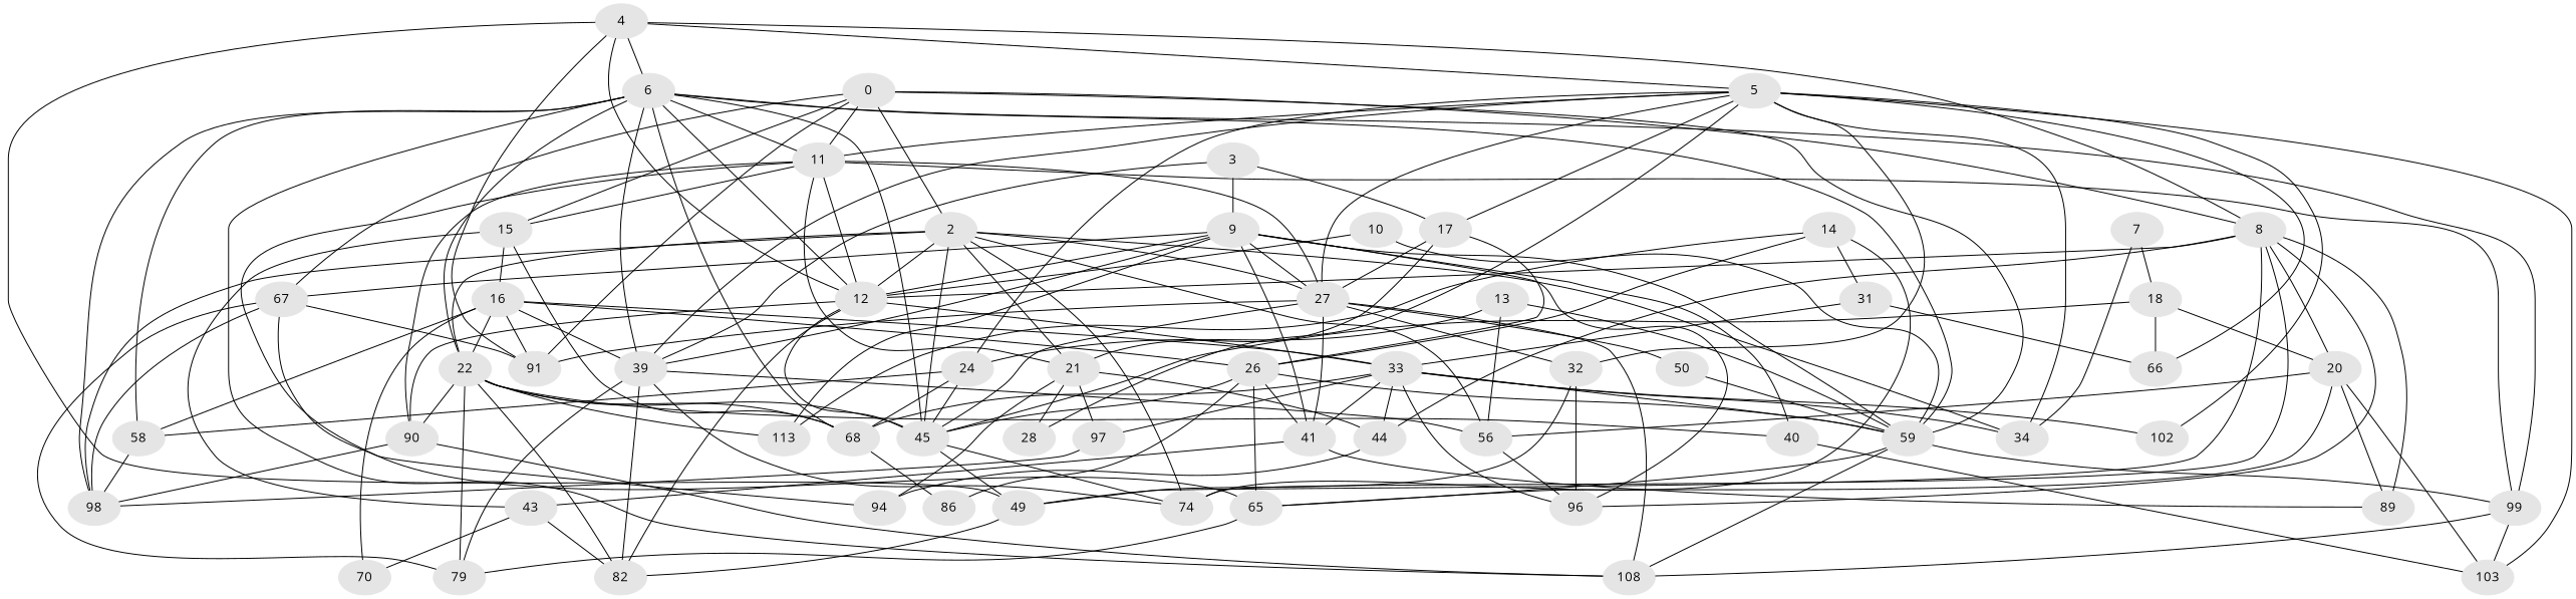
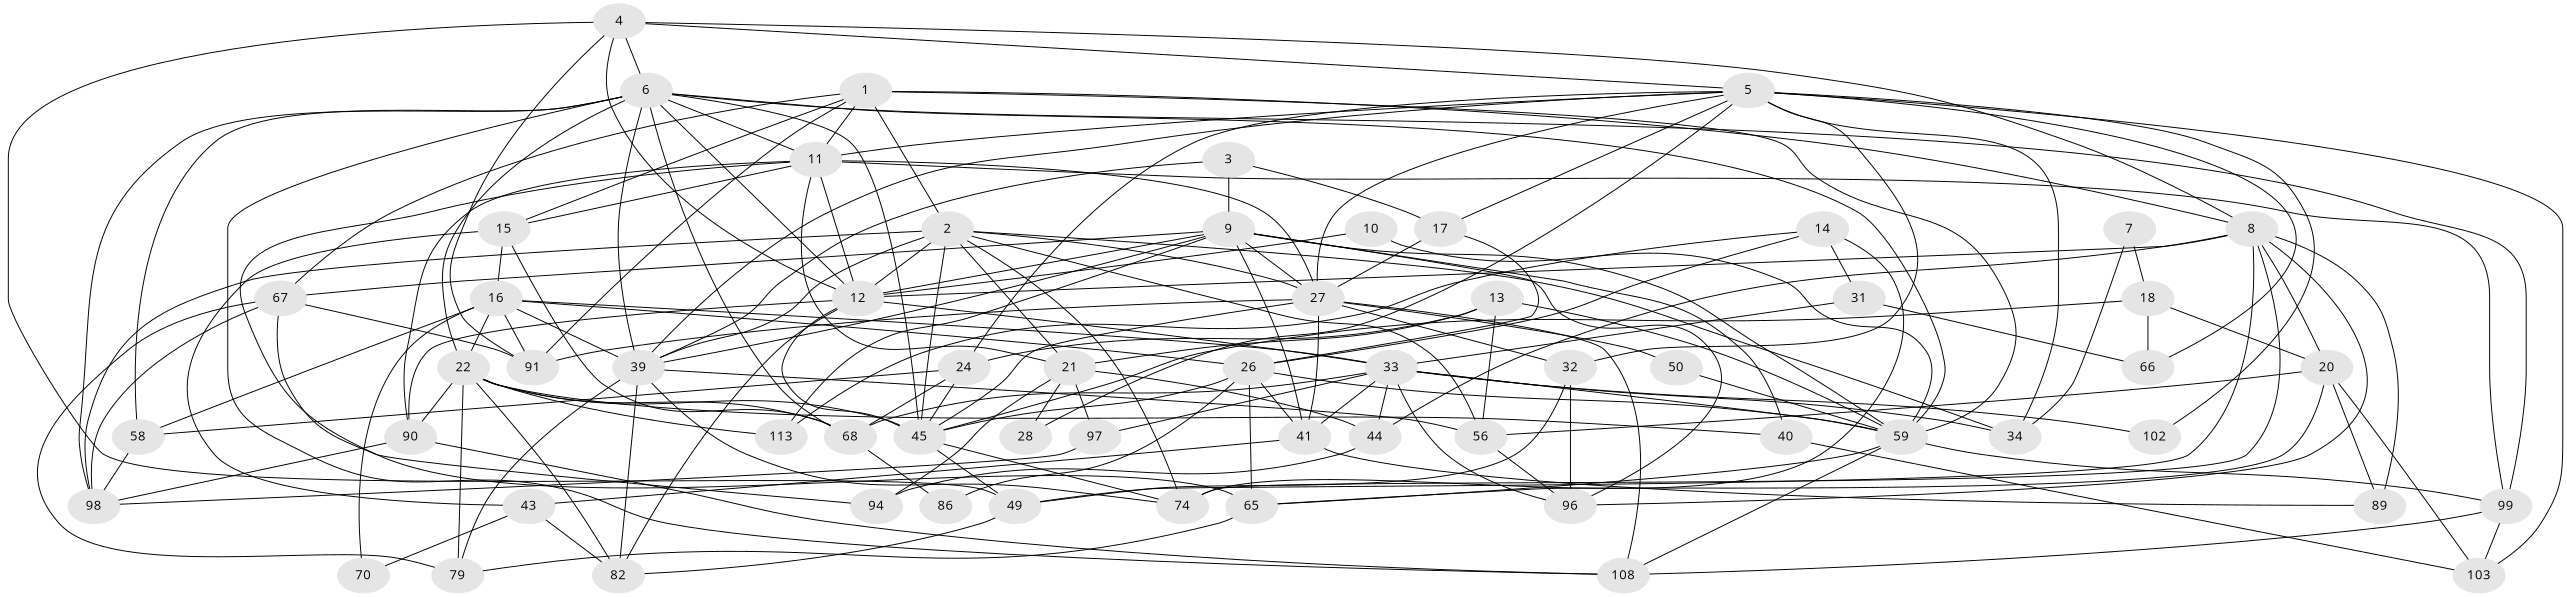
  graph {
    fontname="Open Sans"
    node [color=gray90 fontname="Open Sans" style=filled]
    edge [fontname="Open Sans"]
-   1 [super="+69" label=0]
+   1 [super="+69"]
    2 [super="+45+106"]
    8 [super="+84+77"]
    11 [super="+51"]
    15 [super="+95"]
    59 [super="+80"]
    67 [super="+78"]
    91
    12 [super="+30+53"]
    21 [super="+57+23"]
    22 [super="+76+38+75"]
    34
    n13 [label=45 super="+85"]
    56
    74 [super="+107"]
    98 [super="+120"]
    27 [super="+52+73"]
    49 [super="+63"]
    20
    44 [super="+54"]
    89
    96
    99
    65 [super="+72"]
    90 [super="+101"]
    68 [super="+116"]
    16 [super="+71"]
    43
    108 [super="+114"]
    94
    79
    33 [super="+81+37"]
    82
    28
    97
    40 [super="+121"]
    113
    9 [super="+19+64"]
    39 [super="+42+46"]
    41 [super="+93"]
    3
    17
    26 [super="+48+29"]
    4 [super="+62"]
    5 [super="+25+117"]
    6 [super="+115+88+119"]
    24
    32
    66
    102
    103
    58
    50
    86
    7
    18
    10
    13 [super="+36"]
    14 [super="+35"]
    31 [super="+61"]
    70
    1 -- 2
    1 -- 8 [weight=2]
    1 -- 11
    1 -- 15
    1 -- 59
    1 -- 67
    1 -- 91
    2 -- 12
    2 -- 21
-   2 -- 22
+   2 -- 39
    2 -- 34
    2 -- n13
    2 -- 56
    2 -- 74
    2 -- 98
    2 -- 27
    8 -- 12
    8 -- 74
    8 -- 49
    8 -- 20
    8 -- 44
    8 -- 89
    8 -- 96
    11 -- 15
    11 -- 12 [weight=2]
    11 -- 21
    11 -- 27
    11 -- 99
    11 -- 65
    11 -- 90
    15 -- 68
    15 -- 16
    15 -- 43
    59 -- 99
    59 -- 65
    59 -- 108
    67 -- 91
    67 -- 98
    67 -- 94
    67 -- 79
    12 -- n13
    12 -- 90
    12 -- 33 [weight=2]
    12 -- 82
    21 -- 44
    21 -- 94
    21 -- 28
    21 -- 97
    22 -- n13
    22 -- 90
    22 -- 68
    22 -- 79
    22 -- 82
    22 -- 40
    22 -- 113
    n13 -- 74
    n13 -- 49
    56 -- 96
    27 -- 91
    27 -- n13
    27 -- 108 [weight=2]
    27 -- 41
    27 -- 32
    27 -- 50
    49 -- 82
    20 -- 56
    20 -- 89
    20 -- 65
    20 -- 103
    44 -- 94
    99 -- 108
    99 -- 103
    65 -- 79
    90 -- 98
    90 -- 108
    68 -- 86
    16 -- 91
    16 -- 22
    16 -- 33
    16 -- 39
    16 -- 26
    16 -- 58
    16 -- 70
    43 -- 82
    43 -- 70
    33 -- 59
    33 -- 34
    33 -- 44
    33 -- 96
    33 -- 68
    33 -- 97
    33 -- 41
    33 -- 102
    97 -- 98
    40 -- 103
    9 -- 59 [weight=2]
    9 -- 67
    9 -- 12
    9 -- 27
    9 -- 96
    9 -- 40
    9 -- 113
    9 -- 39
    9 -- 41
    39 -- 56
    39 -- 74
    39 -- 79
    39 -- 82
    41 -- 89
    41 -- 43
    3 -- 9
    3 -- 39
    3 -- 17
-   17 -- 21
+   13 -- 21
    17 -- 27
    17 -- 26
    26 -- 59
    26 -- n13
    26 -- 65
    26 -- 41
    26 -- 86
    4 -- 8
    4 -- 91
    4 -- 12
    4 -- 49
    4 -- 5
    4 -- 6
    5 -- 11
    5 -- 34
    5 -- 27
    5 -- 28
    5 -- 39
    5 -- 17
    5 -- 24
    5 -- 32
    5 -- 66
    5 -- 102
    5 -- 103
    6 -- 11
    6 -- 59
    6 -- 12
    6 -- 22
    6 -- n13
    6 -- 98
    6 -- 99
    6 -- 68
    6 -- 108
    6 -- 39
    6 -- 58
    24 -- n13
    24 -- 68
    24 -- 58
    32 -- 49
    32 -- 96
    58 -- 98
    50 -- 59
    7 -- 34
    7 -- 18
    18 -- n13
    18 -- 20
    18 -- 66
    10 -- 59
    10 -- 12 [weight=2]
    13 -- 59
    13 -- 56
    13 -- 24
    14 -- 74
    14 -- 113
    14 -- 26
    14 -- 31 [weight=2]
    31 -- 33 [weight=2]
    31 -- 66
  }
